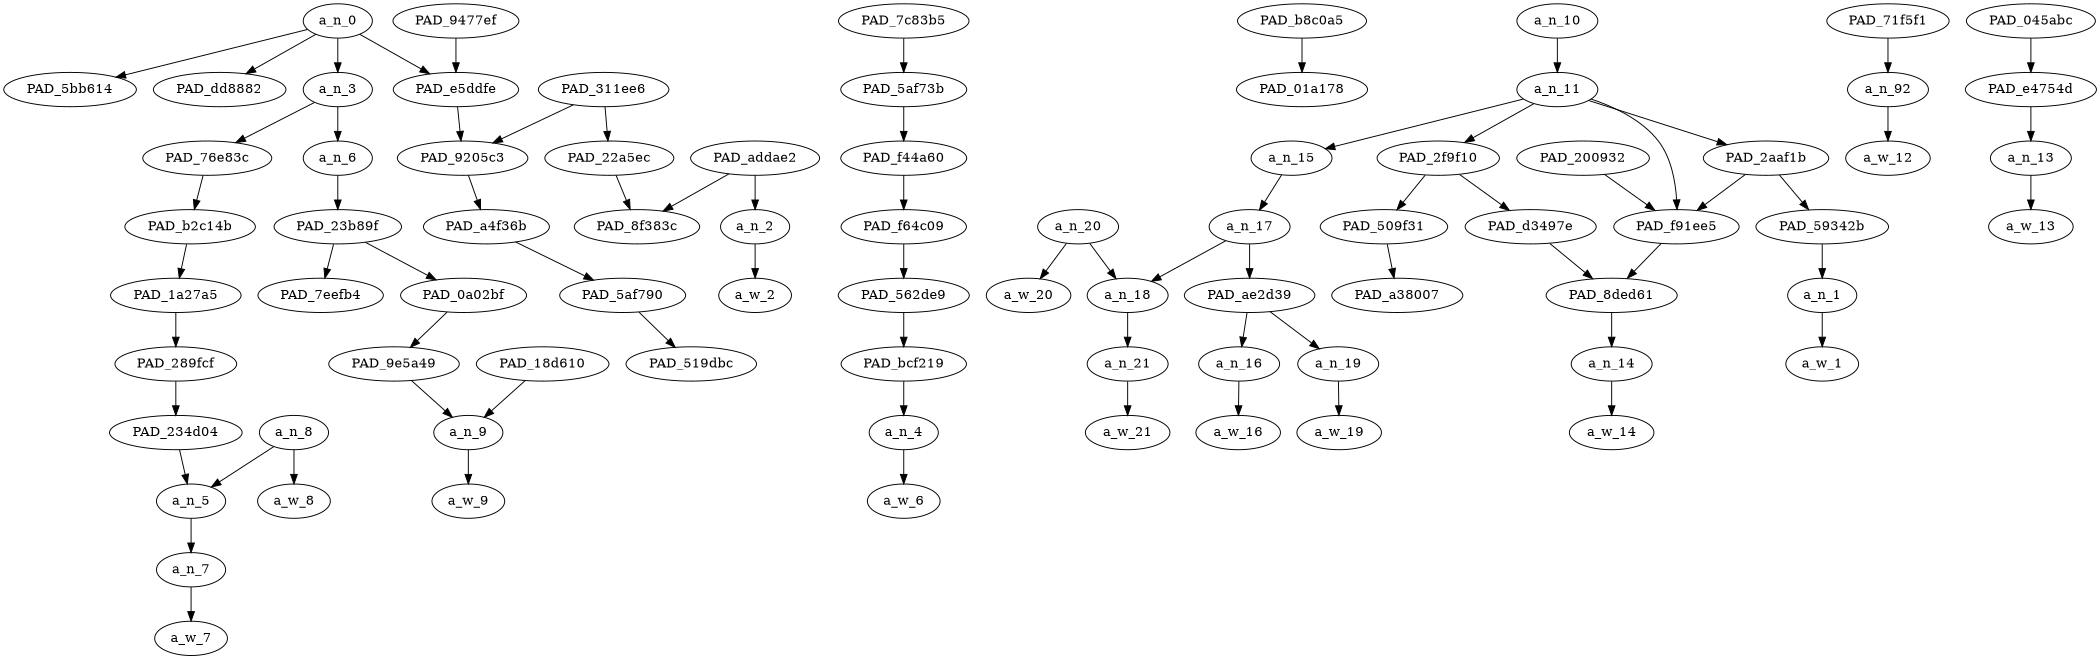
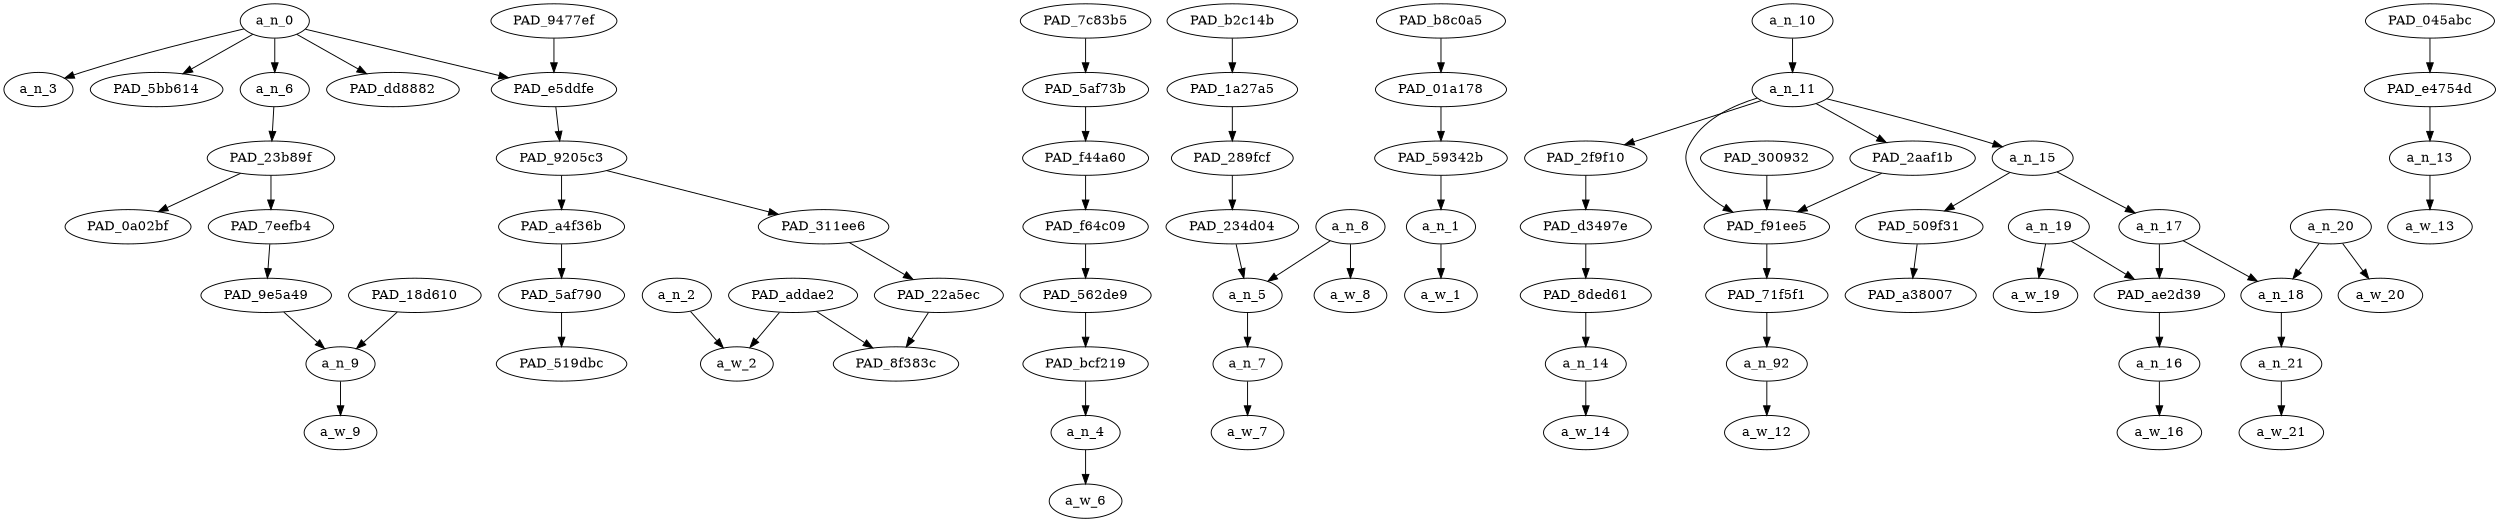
  strict digraph {
    fontname="DejaVu Serif"
    node [div_dir=1 fontname="DejaVu Serif" index=0 level=1 text_span="[0]" value=0.11840951]
    edge [fontname="DejaVu Serif"]
    a_n_0 [level=9 text_span="[0, 1, 2, 3, 4, 5, 6, 7, 8, 9, 10, 11, 12]" value=1.00000000]
    PAD_5bb614 [div_dir=-1 level=8]
    PAD_dd8882 [div_dir=-1 index=3 level=8 text_span="[12]" value=0.06014943]
    a_n_3 [index=2 level=8 text_span="[2, 3, 4, 5, 6, 7, 8, 9, 10, 11]" value=0.75389818]
    PAD_e5ddfe [index=1 level=7 text_span="[1]" value=0.06728066]
    PAD_9477ef [index=1 level=8 text_span="[1]" value=0.06728066]
-   PAD_76e83c [index=2 level=7 text_span="[2, 3]" value=0.10646601]
    a_n_6 [index=3 level=7 text_span="[4, 5, 6, 7, 8, 9, 10, 11]" value=0.64675057]
    PAD_a4f36b [div_dir=-1 level=7]
    PAD_5af790 [div_dir=-1 level=6]
    PAD_9205c3 [index=1 level=6 text_span="[1]" value=0.06728066]
    PAD_7c83b5 [div_dir=-1 index=4 level=7 text_span="[12]" value=0.06014943]
    PAD_5af73b [div_dir=-1 index=5 level=6 text_span="[12]" value=0.06014943]
    n14 [index=2 label=PAD_b2c14b level=6 text_span="[2, 3]" value=0.10646601]
    PAD_23b89f [div_dir=-1 index=3 level=6 text_span="[4]" value=0.05978616]
    PAD_519dbc [div_dir=-1 level=5]
    PAD_b8c0a5 [div_dir=-1 level=4]
    PAD_01a178 [div_dir=-1 level=3]
    PAD_59342b [div_dir=-1 level=2]
    a_n_1 [div_dir=-1]
    a_w_1 [div_dir=0 level=0 value=am]
    PAD_311ee6 [index=1 level=5 text_span="[1]" value=0.06728066]
    n23 [index=1 label=PAD_22a5ec level=4 text_span="[1]" value=0.06728066]
    PAD_8f383c [index=1 level=3 text_span="[1]" value=0.06728066]
    PAD_addae2 [index=1 level=2 text_span="[1]" value=0.06728066]
    a_n_2 [index=1 text_span="[1]" value=0.06728066]
    a_w_2 [div_dir=0 index=1 level=0 text_span="[1]" value=i]
    PAD_f44a60 [div_dir=-1 index=5 level=5 text_span="[12]" value=0.06014943]
    n29 [div_dir=-1 index=8 label=PAD_f64c09 level=4 text_span="[12]" value=0.06014943]
    PAD_562de9 [div_dir=-1 index=9 level=3 text_span="[12]" value=0.06014943]
    PAD_bcf219 [div_dir=-1 index=10 level=2 text_span="[12]" value=0.06014943]
    a_n_4 [div_dir=-1 index=12 text_span="[12]" value=0.06014943]
    n33 [div_dir=0 index=12 label=a_w_6 level=0 text_span="[12]" value="🤮"]
    PAD_1a27a5 [index=2 level=5 text_span="[2, 3]" value=0.10646601]
    PAD_7eefb4 [div_dir=-1 index=3 level=5 text_span="[4]" value=0.05978616]
    PAD_0a02bf [div_dir=-1 index=3 level=4 text_span="[4]" value=0.05978616]
    a_n_10 [index=4 level=6 text_span="[5, 6, 7, 8, 9, 10, 11]" value=0.58634255]
    a_n_11 [index=4 level=5 text_span="[5, 6, 7, 8, 9, 10, 11]" value=0.58565276]
    n39 [index=2 label=PAD_289fcf level=4 text_span="[2, 3]" value=0.10646601]
    PAD_234d04 [index=2 level=3 text_span="[2, 3]" value=0.10646601]
    a_n_5 [index=2 level=2 text_span="[2, 3]" value=0.10646601]
    a_n_7 [index=2 text_span="[2]" value=0.05516069]
    a_w_7 [div_dir=0 index=2 level=0 text_span="[2]" value=the]
    a_n_8 [index=3 text_span="[3]" value=0.05102359]
    a_w_8 [div_dir=0 index=3 level=0 text_span="[3]" value=only]
    PAD_2aaf1b [div_dir=-1 index=5 level=4 text_span="[6]" value=0.07012139]
    PAD_2f9f10 [index=6 level=4 text_span="[7]" value=0.04522652]
    a_n_15 [index=7 level=4 text_span="[8, 9, 10, 11]" value=0.41769984]
    PAD_f91ee5 [index=4 level=3 text_span="[5]" value=0.05191521]
    PAD_9e5a49 [div_dir=-1 index=3 level=3 text_span="[4]" value=0.05978616]
    a_n_9 [div_dir=-1 index=4 text_span="[4]" value=0.05978616]
    PAD_18d610 [div_dir=-1 index=3 level=2 text_span="[4]" value=0.05978616]
    a_w_9 [div_dir=0 index=4 level=0 text_span="[4]" value=who]
-   PAD_200932 [index=4 level=4 text_span="[5]" value=0.05191521]
+   PAD_200932 [index=4 level=4 text_span="[5]" value=0.05191521 label=PAD_300932]
    PAD_d3497e [index=6 level=3 text_span="[7]" value=0.04522652]
    n56 [index=7 label=PAD_509f31 level=3 text_span="[8]" value=0.06035317]
    a_n_17 [index=8 level=3 text_span="[9, 10, 11]" value=0.35646864]
    PAD_71f5f1 [index=4 level=2 text_span="[5]" value=0.05191521]
    PAD_045abc [div_dir=-1 index=5 level=3 text_span="[6]" value=0.07012139]
    PAD_e4754d [div_dir=-1 index=5 level=2 text_span="[6]" value=0.07012139]
    PAD_8ded61 [index=6 level=2 text_span="[7]" value=0.04522652]
    PAD_a38007 [index=7 level=2 text_span="[8]" value=0.06035317]
    PAD_ae2d39 [index=9 level=2 text_span="[11]" value=0.08678451]
    a_n_18 [index=8 level=2 text_span="[9, 10]" value=0.26887283]
    n65 [index=5 label=a_n_92 text_span="[5]" value=0.05191521]
    a_w_12 [div_dir=0 index=5 level=0 text_span="[5]" value=doesn]
    a_n_13 [div_dir=-1 index=6 text_span="[6]" value=0.07012139]
    a_w_13 [div_dir=0 index=6 level=0 text_span="[6]" value="’"]
    a_n_14 [index=7 text_span="[7]" value=0.04522652]
    a_w_14 [div_dir=0 index=7 level=0 text_span="[7]" value=t]
    a_n_16 [index=8 text_span="[8]" value=0.06035317]
    a_n_19 [index=11 text_span="[11]" value=0.08678451]
    a_n_21 [div_dir=-1 index=10 text_span="[10]" value=0.10418643]
    a_w_16 [div_dir=0 index=8 level=0 text_span="[8]" value=find]
    a_w_19 [div_dir=0 index=11 level=0 text_span="[11]" value=attractive]
    a_n_20 [index=9 text_span="[9]" value=0.16394306]
    a_w_20 [div_dir=0 index=9 level=0 text_span="[9]" value=white]
    a_w_21 [div_dir=0 index=10 level=0 text_span="[10]" value=men]
    a_n_0 -> PAD_5bb614
    a_n_0 -> PAD_dd8882
    a_n_0 -> a_n_3
    a_n_0 -> PAD_e5ddfe
-   a_n_3 -> PAD_76e83c
-   a_n_3 -> a_n_6
+   a_n_0 -> a_n_6
    PAD_e5ddfe -> PAD_9205c3
    PAD_9477ef -> PAD_e5ddfe
-   PAD_76e83c -> n14
    a_n_6 -> PAD_23b89f
    PAD_a4f36b -> PAD_5af790
    PAD_5af790 -> PAD_519dbc
    PAD_9205c3 -> PAD_a4f36b
-   PAD_311ee6 -> PAD_9205c3
+   PAD_9205c3 -> PAD_311ee6
    PAD_7c83b5 -> PAD_5af73b
    PAD_5af73b -> PAD_f44a60
    n14 -> PAD_1a27a5
    PAD_23b89f -> PAD_7eefb4
    PAD_23b89f -> PAD_0a02bf
    PAD_b8c0a5 -> PAD_01a178
-   PAD_2aaf1b -> PAD_59342b
+   PAD_01a178 -> PAD_59342b
    PAD_59342b -> a_n_1
    a_n_1 -> a_w_1
    PAD_311ee6 -> n23
    n23 -> PAD_8f383c
    PAD_addae2 -> PAD_8f383c
-   PAD_addae2 -> a_n_2
+   PAD_addae2 -> a_w_2
    a_n_2 -> a_w_2
    PAD_f44a60 -> n29
    n29 -> PAD_562de9
    PAD_562de9 -> PAD_bcf219
    PAD_bcf219 -> a_n_4
    a_n_4 -> n33
    PAD_1a27a5 -> n39
-   PAD_0a02bf -> PAD_9e5a49
+   PAD_7eefb4 -> PAD_9e5a49
    a_n_10 -> a_n_11
    a_n_11 -> PAD_2aaf1b
    a_n_11 -> PAD_2f9f10
    a_n_11 -> a_n_15
    a_n_11 -> PAD_f91ee5
    n39 -> PAD_234d04
    PAD_234d04 -> a_n_5
    a_n_5 -> a_n_7
    a_n_7 -> a_w_7
    a_n_8 -> a_n_5
    a_n_8 -> a_w_8
    PAD_2aaf1b -> PAD_f91ee5
    PAD_2f9f10 -> PAD_d3497e
-   PAD_2f9f10 -> n56
+   a_n_15 -> n56
    a_n_15 -> a_n_17
-   PAD_f91ee5 -> PAD_8ded61
+   PAD_f91ee5 -> PAD_71f5f1
    PAD_9e5a49 -> a_n_9
    a_n_9 -> a_w_9
    PAD_18d610 -> a_n_9
    PAD_200932 -> PAD_f91ee5
    PAD_d3497e -> PAD_8ded61
    n56 -> PAD_a38007
    a_n_17 -> PAD_ae2d39
    a_n_17 -> a_n_18
    PAD_71f5f1 -> n65
    PAD_045abc -> PAD_e4754d
    PAD_e4754d -> a_n_13
    PAD_8ded61 -> a_n_14
    PAD_ae2d39 -> a_n_16
-   PAD_ae2d39 -> a_n_19
+   a_n_19 -> PAD_ae2d39
    a_n_18 -> a_n_21
    n65 -> a_w_12
    a_n_13 -> a_w_13
    a_n_14 -> a_w_14
    a_n_16 -> a_w_16
    a_n_19 -> a_w_19
    a_n_21 -> a_w_21
    a_n_20 -> a_n_18
    a_n_20 -> a_w_20
  }
